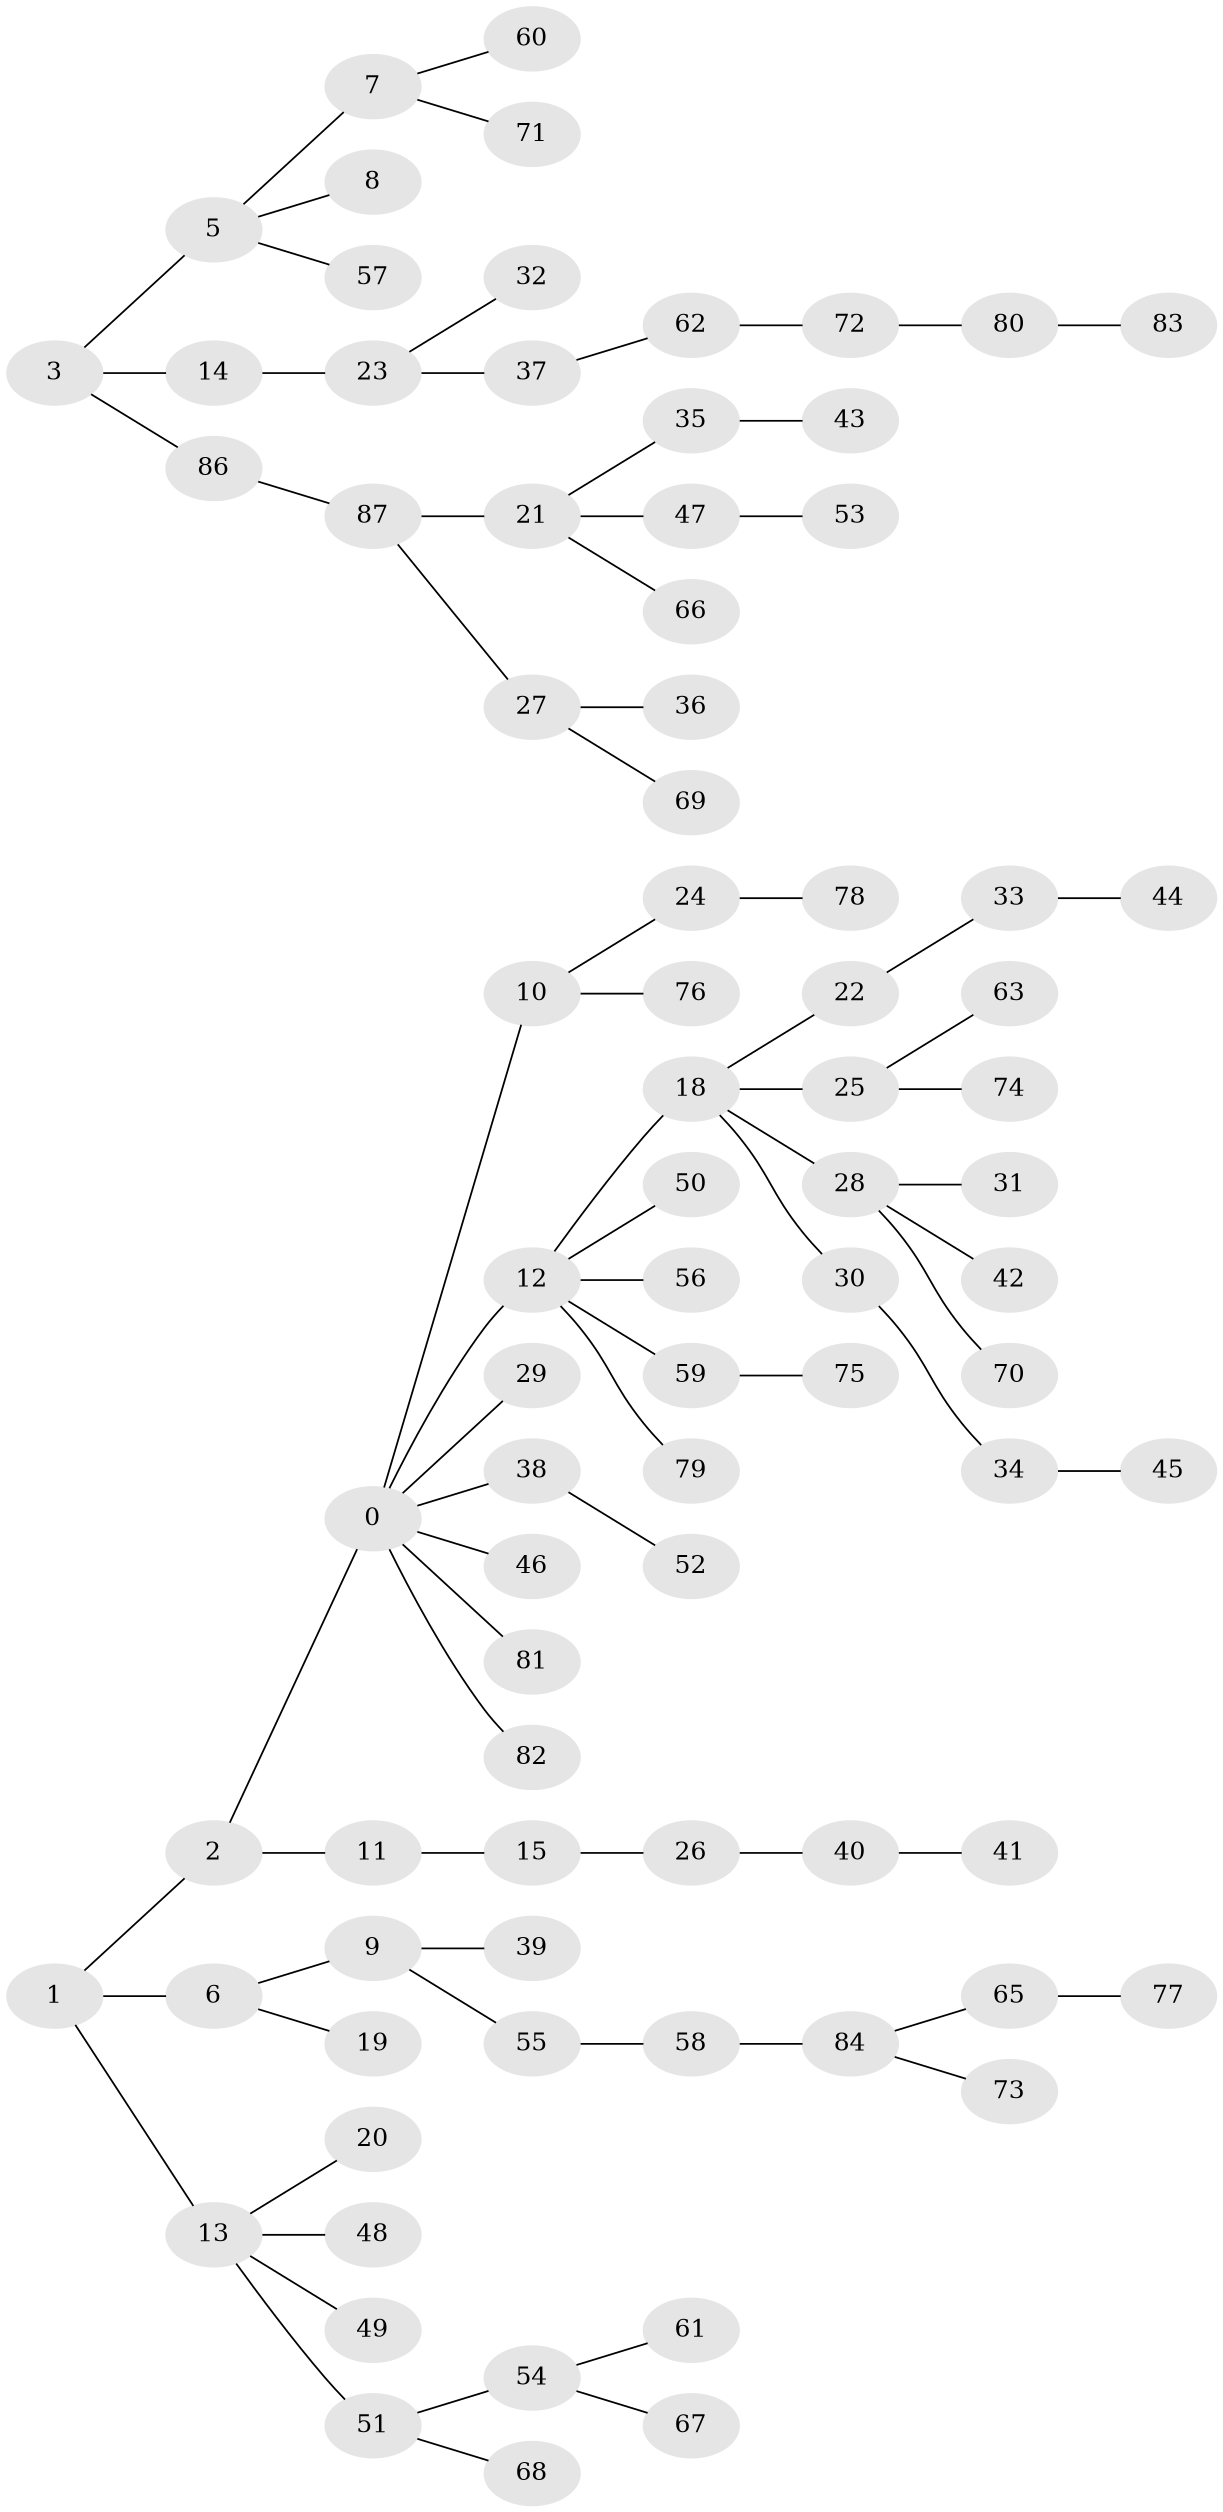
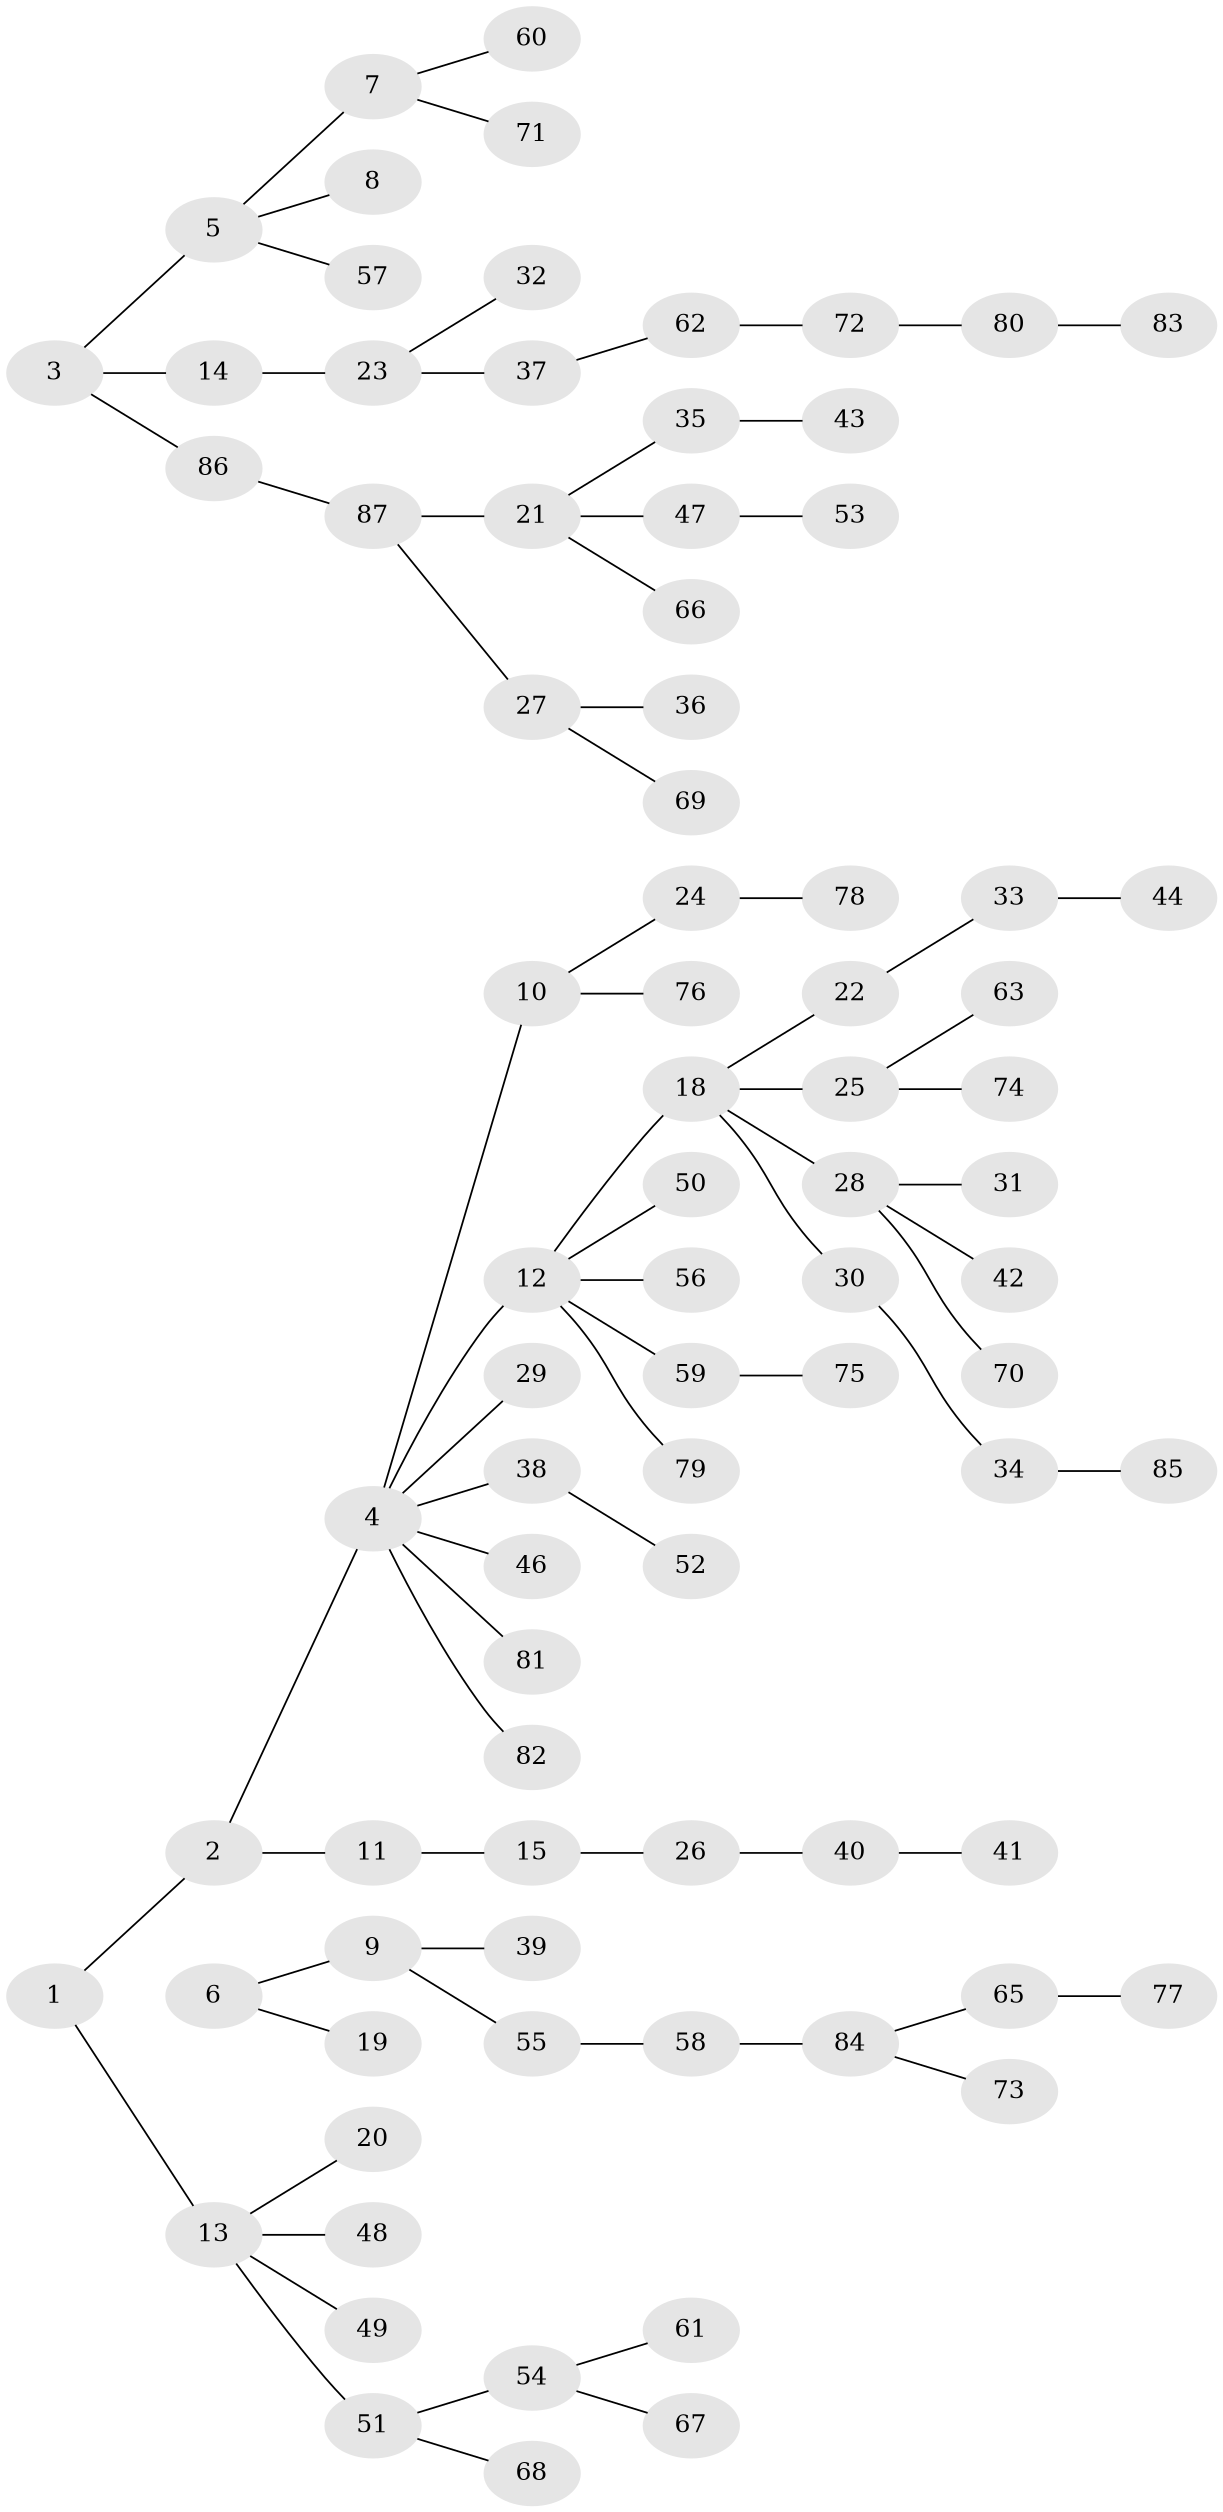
  graph {
    rankdir=LR
    node [color=gray90 style=filled]
    1
    2
    6
    13
-   4 [label=0]
+   4
    11
    9
    19
    20
    48
    49
    51
    3
    5
    14
    n16 [label=86]
    10
    12
    29
    38
    46
    81
    82
    15
    7
    8
    57
    23
    n29 [label=87]
    24
    76
    18
    50
    56
    59
    79
    52
    60
    71
    39
    55
    58
    78
    26
    22
    25
    28
    30
    75
    54
    68
    32
    37
    40
    21
    27
    35
    47
    66
    36
    69
    33
    63
    74
    31
    42
    70
    34
    43
    53
    44
    62
    41
-   45
+   45 [label=85]
    72
    61
    67
    n78 [label=84]
    65
    73
    80
    77
    83
    1 -- 2
-   1 -- 6
    1 -- 13
    2 -- 4
    2 -- 11
    6 -- 9
    6 -- 19
    13 -- 20
    13 -- 48
    13 -- 49
    13 -- 51
    4 -- 10
    4 -- 12
    4 -- 29
    4 -- 38
    4 -- 46
    4 -- 81
    4 -- 82
    11 -- 15
    9 -- 39
    9 -- 55
    51 -- 54
    51 -- 68
    3 -- 5
    3 -- 14
    3 -- n16
    5 -- 7
    5 -- 8
    5 -- 57
    14 -- 23
    n16 -- n29
    10 -- 24
    10 -- 76
    12 -- 18
    12 -- 50
    12 -- 56
    12 -- 59
    12 -- 79
    38 -- 52
    15 -- 26
    7 -- 60
    7 -- 71
    23 -- 32
    23 -- 37
    n29 -- 21
    n29 -- 27
    24 -- 78
    18 -- 22
    18 -- 25
    18 -- 28
    18 -- 30
    59 -- 75
    55 -- 58
    58 -- n78
    26 -- 40
    22 -- 33
    25 -- 63
    25 -- 74
    28 -- 31
    28 -- 42
    28 -- 70
    30 -- 34
    54 -- 61
    54 -- 67
    37 -- 62
    40 -- 41
    21 -- 35
    21 -- 47
    21 -- 66
    27 -- 36
    27 -- 69
    35 -- 43
    47 -- 53
    33 -- 44
    34 -- 45
    62 -- 72
    72 -- 80
    n78 -- 65
    n78 -- 73
    65 -- 77
    80 -- 83
  }
